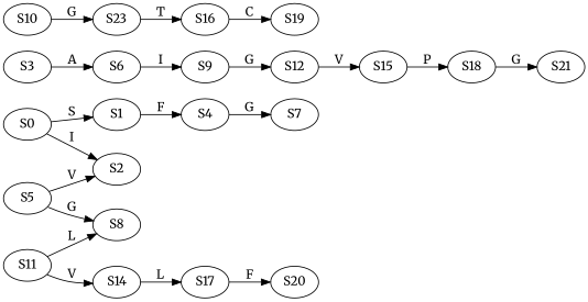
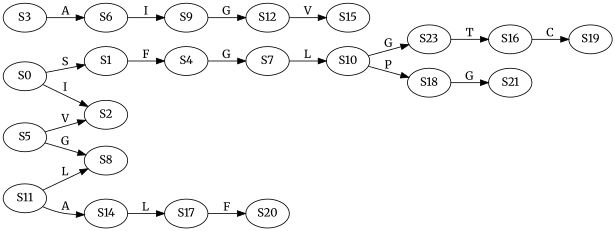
  strict digraph {
    fontname=Merriweather
    rankdir=LR
    node [fontname=Merriweather]
    edge [fontname=Merriweather]
    S0
    S1
    S2
    S4
    S3
    S6
    S7
    S5
    S8
    S9
    S10
    S12
    n13 [label=S23]
    S11
    S14
    S15
    S16
    S17
    S18
    S19
    S20
    S21
    S0 -> S1 [label=S]
    S0 -> S2 [label=I]
    S1 -> S4 [label=F]
    S4 -> S7 [label=G]
    S3 -> S6 [label=A]
    S6 -> S9 [label=I]
+   S7 -> S10 [label=L]
    S5 -> S2 [label=V]
    S5 -> S8 [label=G]
    S9 -> S12 [label=G]
    S10 -> n13 [label=G]
    S12 -> S15 [label=V]
    n13 -> S16 [label=T]
    S11 -> S8 [label=L]
-   S11 -> S14 [label=V]
+   S11 -> S14 [label=A]
    S14 -> S17 [label=L]
-   S15 -> S18 [label=P]
+   S10 -> S18 [label=P]
    S16 -> S19 [label=C]
    S17 -> S20 [label=F]
    S18 -> S21 [label=G]
  }
